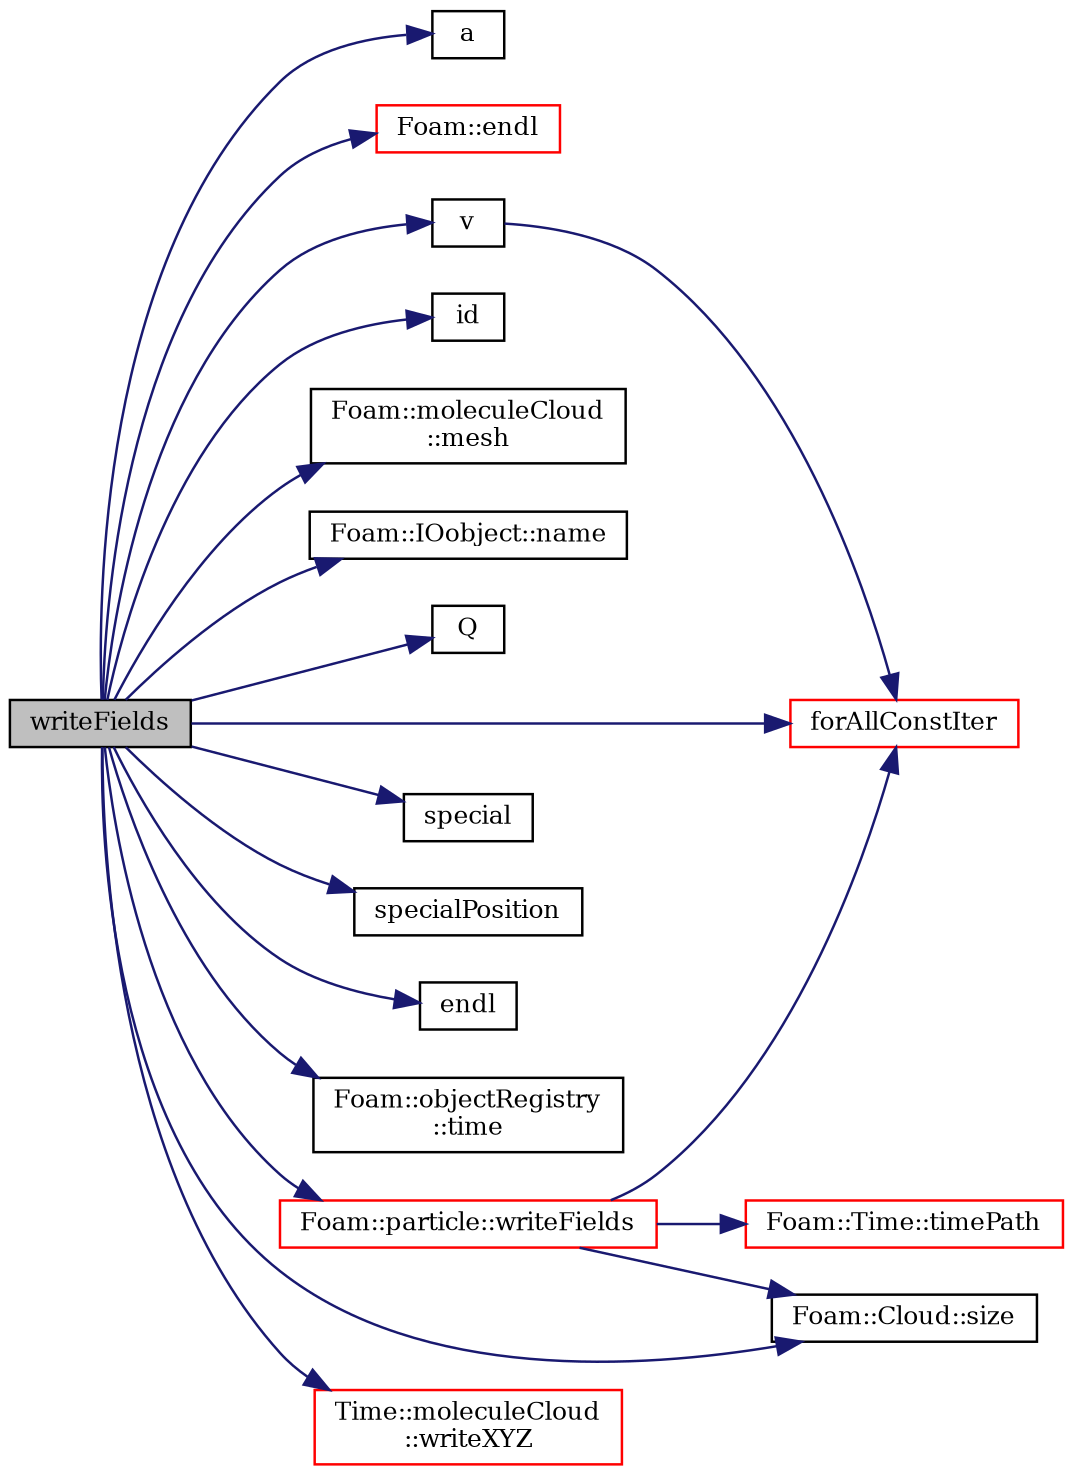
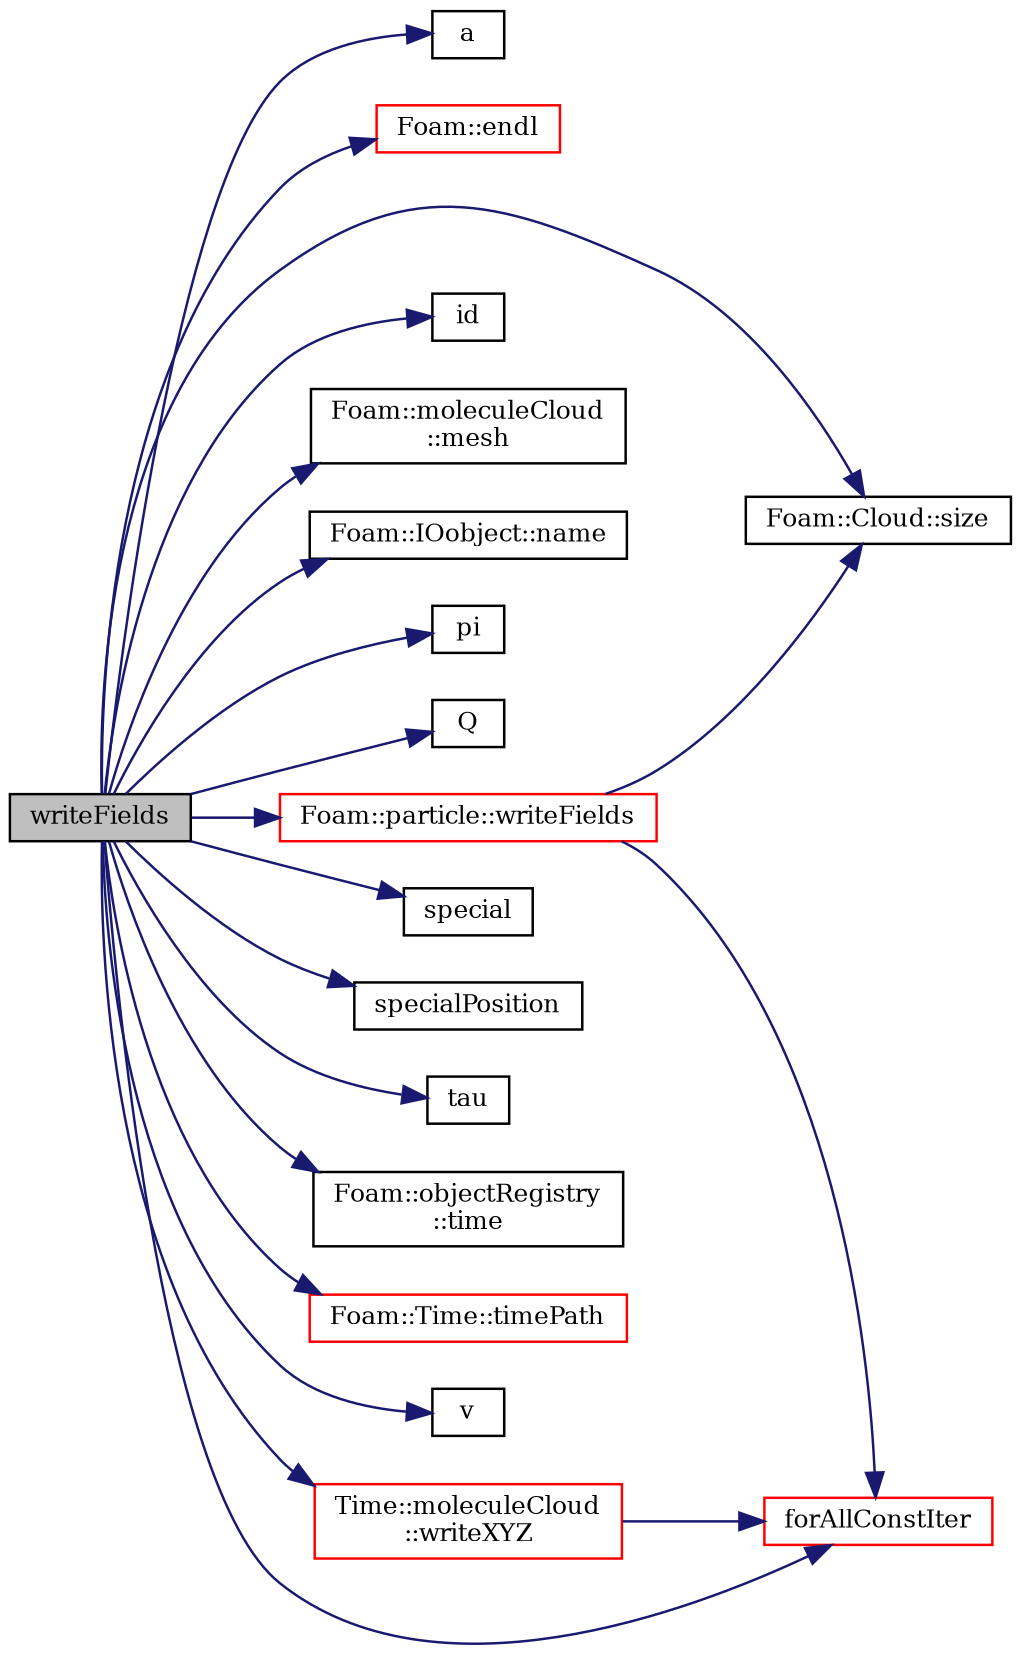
  digraph {
    fontname="DejaVu Serif"
    rankdir=LR
    node [color=black fontname="DejaVu Serif" fontsize=10 shape=record]
    edge [color=midnightblue fontname="DejaVu Serif" fontsize=10 labelfontname=Helvetica labelfontsize=10 style=solid]
    n1 [fillcolor=grey75 fontcolor=black height=0.2 label=writeFields style=filled width=0.4]
    n2 [height=0.2 label=a width=0.4]
    n3 [color=red height=0.2 label="Foam::endl" width=0.4]
    n4 [color=red height=0.2 label=forAllConstIter width=0.4]
    n5 [height=0.2 label=id width=0.4]
    n6 [height=0.2 label="Foam::moleculeCloud\l::mesh" width=0.4]
    n7 [height=0.2 label="Foam::IOobject::name" width=0.4]
+   n8 [height=0.2 label=pi width=0.4]
    n9 [height=0.2 label=Q width=0.4]
    n10 [height=0.2 label="Foam::Cloud::size" width=0.4]
    n11 [height=0.2 label=special width=0.4]
    n12 [height=0.2 label=specialPosition width=0.4]
-   n13 [height=0.2 label=endl width=0.4]
+   n13 [height=0.2 label=tau width=0.4]
    n14 [height=0.2 label="Foam::objectRegistry\l::time" width=0.4]
    n15 [color=red height=0.2 label="Foam::Time::timePath" width=0.4]
    n16 [height=0.2 label=v width=0.4]
    n17 [color=red height=0.2 label="Foam::particle::writeFields" width=0.4]
    n18 [color=red height=0.2 label="Time::moleculeCloud\l::writeXYZ" width=0.4]
    n1 -> n2
    n1 -> n3
    n1 -> n4
    n1 -> n5
    n1 -> n6
    n1 -> n7
+   n1 -> n8
    n1 -> n9
    n1 -> n10
    n1 -> n11
    n1 -> n12
    n1 -> n13
    n1 -> n14
-   n17 -> n15
+   n1 -> n15
    n1 -> n16
    n1 -> n17
    n1 -> n18
    n17 -> n4
    n17 -> n10
-   n16 -> n4
+   n18 -> n4
  }
